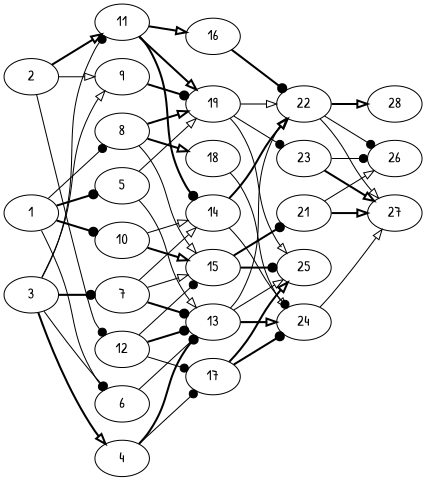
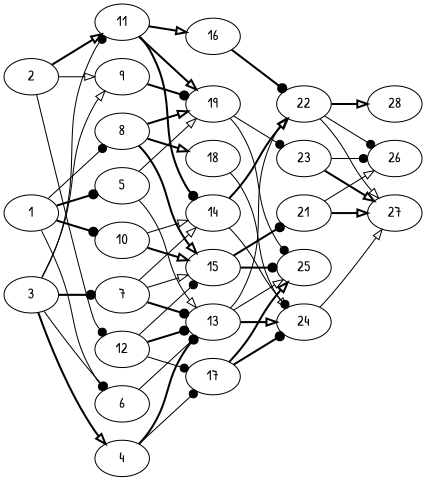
  digraph {
    fontname="Patrick Hand"
    rankdir=LR
    node [alpha=0.02 fontname="Patrick Hand"]
    edge [arrowhead=onormal fontname="Patrick Hand" style=solid]
    1 [alpha=0.08 expect_size=52907076100720427008]
    5 [alpha=0.18 expect_size=1501465388359005696]
    6 [alpha=0.15 expect_size=1814114525040441556992]
    8 [expect_size=20023722079995584]
    10 [alpha=0.13 expect_size=321512628337317511168]
    13 [alpha=0.12 expect_size=1423105211680482816]
    19 [alpha=0.11 expect_size=374871391455790080]
    15 [alpha=0.05 expect_size=182180760256512000000]
    18 [alpha=0.00 expect_size=2844154420737232896]
    14 [alpha=0.03 expect_size=163742138435611]
    22 [alpha=0.19 expect_size=873168820730874496]
    24 [alpha=0.19 expect_size=394358287723017856]
    25 [alpha=0.10 expect_size=7073677460100160]
    23 [alpha=0.18 expect_size=693088996997151616]
    21 [alpha=0.04 expect_size=3987463039360926]
    2 [alpha=0.13 expect_size=78176240193211727872]
    9 [alpha=0.01 expect_size=1742093890196264448]
    11 [alpha=0.09 expect_size=10138725701348491264]
    12 [expect_size=95783635837107296]
    16 [expect_size=9775351873222238]
    17 [alpha=0.01 expect_size=1328001367421187584]
    3 [alpha=0.08 expect_size=272487744216370144]
    4 [alpha=0.11 expect_size=13241601721944388]
    7 [alpha=0.19 expect_size=74313691016797040]
    26 [alpha=0.07 expect_size=55816507197649264]
    27 [alpha=0.06 expect_size=16137914554999442]
    28 [alpha=0.12 expect_size=249518270899795525632]
    1 -> 5 [arrowhead=dot style=bold]
    1 -> 6 [arrowhead=dot]
    1 -> 8 [arrowhead=dot]
    1 -> 10 [arrowhead=dot style=bold]
    5 -> 13
    5 -> 19
    6 -> 13 [arrowhead=dot]
    8 -> 19 [style=bold]
-   8 -> 15
+   8 -> 15 [style=bold]
    8 -> 18 [style=bold]
    10 -> 15 [style=bold]
    10 -> 14
    13 -> 22
    13 -> 24 [style=bold]
    13 -> 25
-   19 -> 22
-   19 -> 25
+   19 -> 25 [arrowhead=dot]
    19 -> 23 [arrowhead=dot]
    15 -> 25 [arrowhead=dot style=bold]
    15 -> 21 [arrowhead=dot style=bold]
    18 -> 24
    14 -> 22 [style=bold]
    14 -> 24 [arrowhead=dot]
    22 -> 26 [arrowhead=dot]
    22 -> 27
    22 -> 28 [style=bold]
    24 -> 27
    23 -> 26 [arrowhead=dot]
    23 -> 27 [style=bold]
    21 -> 26
    21 -> 27 [style=bold]
    2 -> 9
    2 -> 11 [style=bold]
    2 -> 12 [arrowhead=dot]
    9 -> 19 [arrowhead=dot style=bold]
    11 -> 19 [style=bold]
    11 -> 14 [arrowhead=dot style=bold]
    11 -> 16 [style=bold]
    12 -> 13 [arrowhead=dot style=bold]
    12 -> 15 [arrowhead=dot]
    12 -> 17 [arrowhead=dot]
    16 -> 22 [arrowhead=dot style=bold]
    17 -> 24 [arrowhead=dot style=bold]
    17 -> 25 [style=bold]
    3 -> 6 [arrowhead=dot]
    3 -> 9
    3 -> 11 [arrowhead=dot]
    3 -> 4 [style=bold]
    3 -> 7 [arrowhead=dot style=bold]
    4 -> 13 [arrowhead=dot style=bold]
    4 -> 17 [arrowhead=dot]
    7 -> 13 [arrowhead=dot style=bold]
    7 -> 15
    7 -> 14
  }
